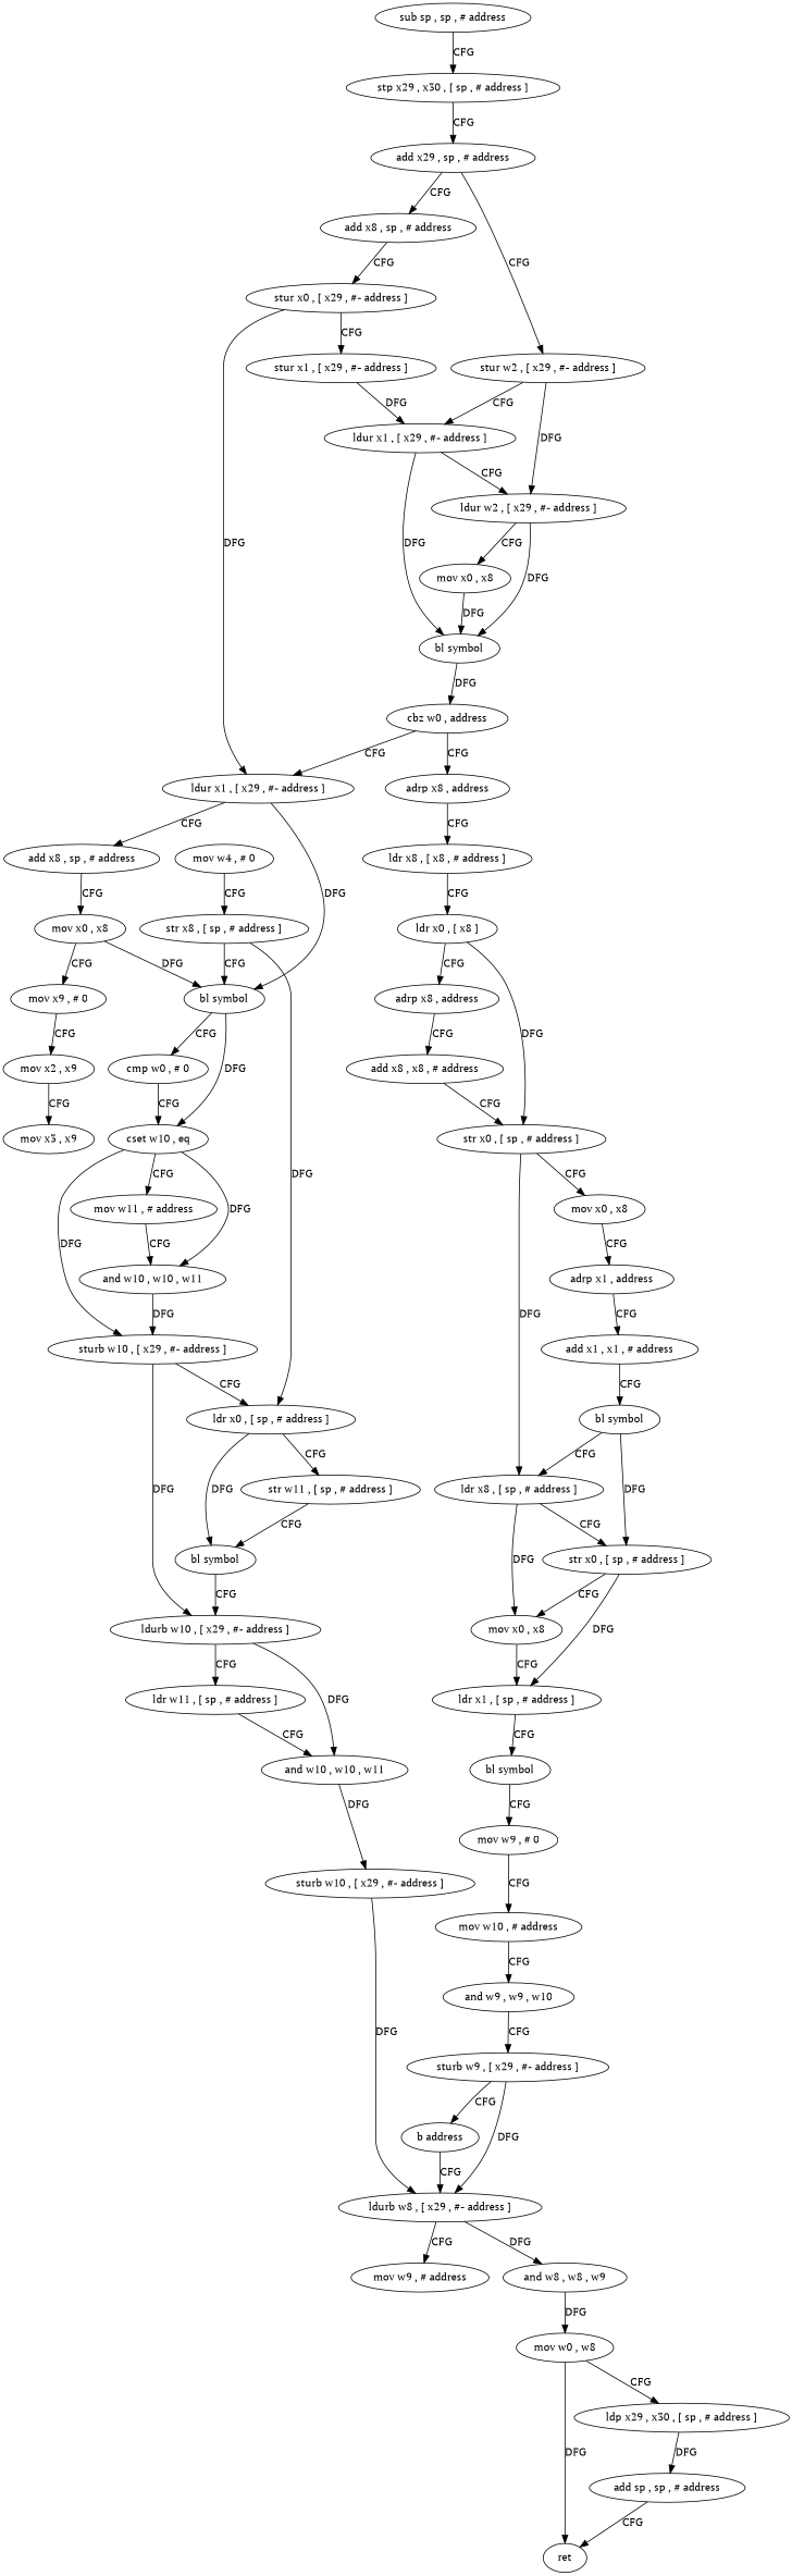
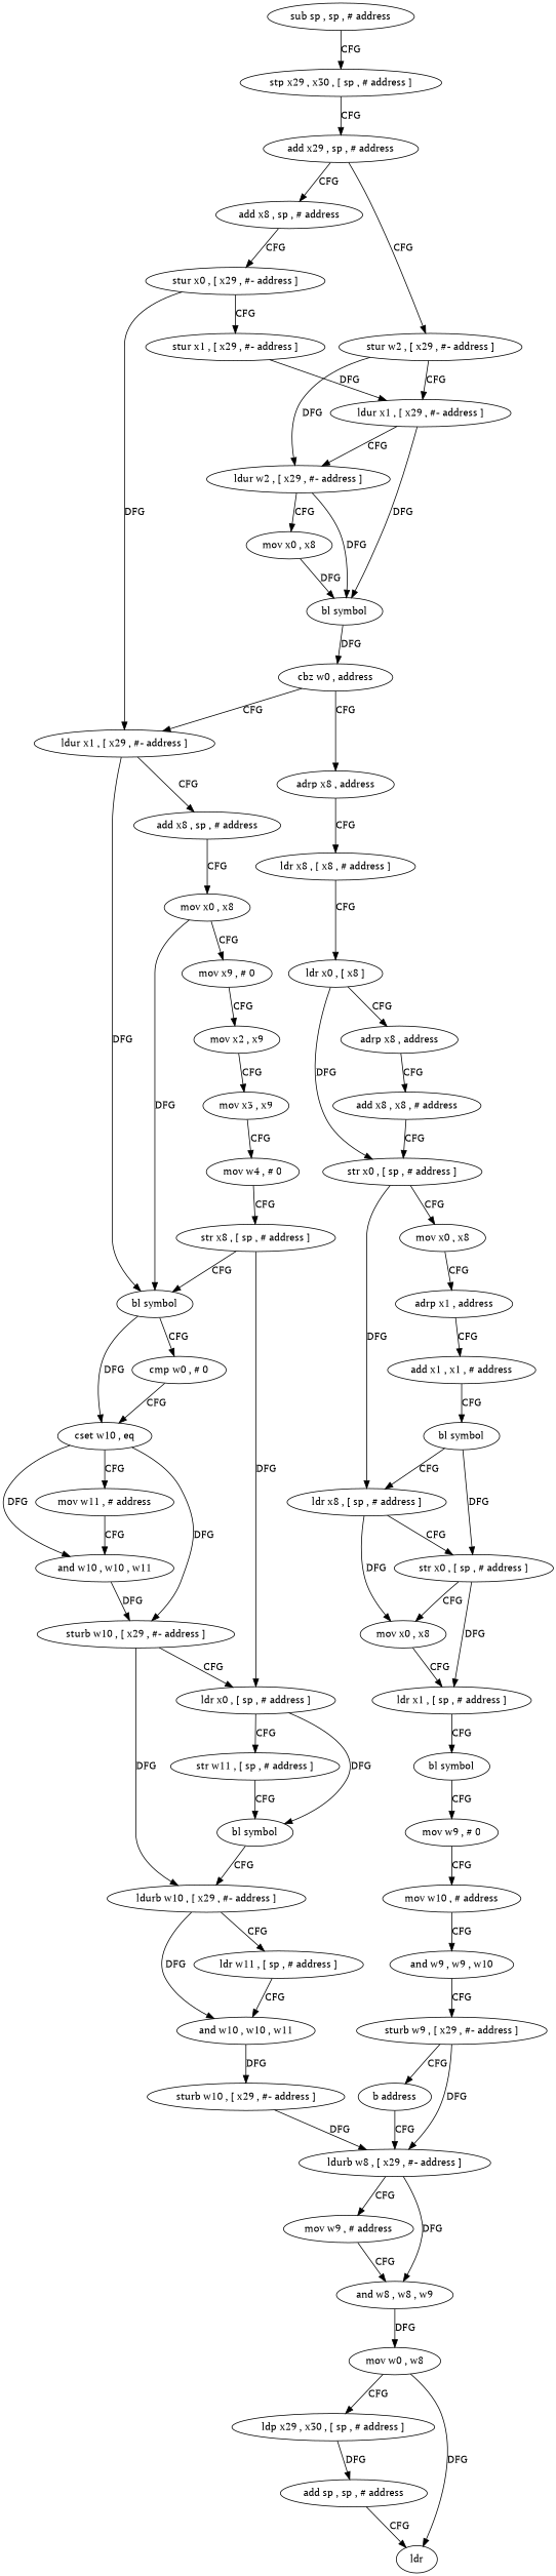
  digraph {
    fontname="PT Serif"
    node [fontname="PT Serif"]
    edge [fontname="PT Serif"]
    n1 [label="sub sp , sp , # address"]
    n2 [label="stp x29 , x30 , [ sp , # address ]"]
    n3 [label="add x29 , sp , # address"]
    n4 [label="add x8 , sp , # address"]
    n5 [label="stur w2 , [ x29 , #- address ]"]
    n6 [label="stur x0 , [ x29 , #- address ]"]
    n7 [label="stur x1 , [ x29 , #- address ]"]
    n8 [label="ldur x1 , [ x29 , #- address ]"]
    n9 [label="ldur x1 , [ x29 , #- address ]"]
    n10 [label="add x8 , sp , # address"]
    n11 [label="bl symbol"]
    n12 [label="ldur w2 , [ x29 , #- address ]"]
    n13 [label="bl symbol"]
    n14 [label="mov x0 , x8"]
    n15 [label="cbz w0 , address"]
    n16 [label="adrp x8 , address"]
    n17 [label="ldr x8 , [ x8 , # address ]"]
    n18 [label="mov x0 , x8"]
    n19 [label="cmp w0 , # 0"]
    n20 [label="cset w10 , eq"]
    n21 [label="ldr x0 , [ x8 ]"]
    n22 [label="mov x9 , # 0"]
    n23 [label="mov x2 , x9"]
    n24 [label="mov x3 , x9"]
    n25 [label="mov w4 , # 0"]
    n26 [label="str x8 , [ sp , # address ]"]
    n27 [label="ldr x0 , [ sp , # address ]"]
    n28 [label="str w11 , [ sp , # address ]"]
    n29 [label="bl symbol"]
    n30 [label="mov w11 , # address"]
    n31 [label="and w10 , w10 , w11"]
    n32 [label="sturb w10 , [ x29 , #- address ]"]
    n33 [label="ldurb w10 , [ x29 , #- address ]"]
    n34 [label="ldr w11 , [ sp , # address ]"]
    n35 [label="and w10 , w10 , w11"]
    n36 [label="sturb w10 , [ x29 , #- address ]"]
    n37 [label="ldurb w8 , [ x29 , #- address ]"]
    n38 [label="mov w9 , # address"]
    n39 [label="and w8 , w8 , w9"]
    n40 [label="mov w0 , w8"]
    n41 [label="adrp x8 , address"]
    n42 [label="str x0 , [ sp , # address ]"]
    n43 [label="add x8 , x8 , # address"]
    n44 [label="mov x0 , x8"]
    n45 [label="ldr x8 , [ sp , # address ]"]
    n46 [label="adrp x1 , address"]
    n47 [label="str x0 , [ sp , # address ]"]
    n48 [label="mov x0 , x8"]
    n49 [label="add x1 , x1 , # address"]
    n50 [label="bl symbol"]
    n51 [label="ldr x1 , [ sp , # address ]"]
    n52 [label="bl symbol"]
    n53 [label="mov w9 , # 0"]
    n54 [label="mov w10 , # address"]
    n55 [label="and w9 , w9 , w10"]
    n56 [label="sturb w9 , [ x29 , #- address ]"]
    n57 [label="b address"]
    n58 [label="ldp x29 , x30 , [ sp , # address ]"]
-   n59 [label=ret]
+   n59 [label=ldr]
    n60 [label="add sp , sp , # address"]
    n1 -> n2 [label=CFG]
    n2 -> n3 [label=CFG]
    n3 -> n4 [label=CFG]
    n3 -> n5 [label=CFG]
    n4 -> n6 [label=CFG]
    n5 -> n9 [label=CFG]
    n5 -> n12 [label=DFG]
    n6 -> n7 [label=CFG]
    n6 -> n8 [label=DFG]
    n7 -> n9 [label=DFG]
    n8 -> n10 [label=CFG]
    n8 -> n11 [label=DFG]
    n9 -> n12 [label=CFG]
    n9 -> n13 [label=DFG]
    n10 -> n18 [label=CFG]
    n11 -> n19 [label=CFG]
    n11 -> n20 [label=DFG]
    n12 -> n13 [label=DFG]
    n12 -> n14 [label=CFG]
    n13 -> n15 [label=DFG]
    n14 -> n13 [label=DFG]
    n15 -> n8 [label=CFG]
    n15 -> n16 [label=CFG]
    n16 -> n17 [label=CFG]
    n17 -> n21 [label=CFG]
    n18 -> n11 [label=DFG]
    n18 -> n22 [label=CFG]
    n19 -> n20 [label=CFG]
    n20 -> n30 [label=CFG]
    n20 -> n31 [label=DFG]
    n20 -> n32 [label=DFG]
    n21 -> n41 [label=CFG]
    n21 -> n42 [label=DFG]
    n22 -> n23 [label=CFG]
    n23 -> n24 [label=CFG]
+   n24 -> n25 [label=CFG]
    n25 -> n26 [label=CFG]
    n26 -> n11 [label=CFG]
    n26 -> n27 [label=DFG]
    n27 -> n28 [label=CFG]
    n27 -> n29 [label=DFG]
    n28 -> n29 [label=CFG]
    n29 -> n33 [label=CFG]
    n30 -> n31 [label=CFG]
    n31 -> n32 [label=DFG]
    n32 -> n27 [label=CFG]
    n32 -> n33 [label=DFG]
    n33 -> n34 [label=CFG]
    n33 -> n35 [label=DFG]
    n34 -> n35 [label=CFG]
    n35 -> n36 [label=DFG]
    n36 -> n37 [label=DFG]
    n37 -> n38 [label=CFG]
    n37 -> n39 [label=DFG]
+   n38 -> n39 [label=CFG]
    n39 -> n40 [label=DFG]
    n40 -> n58 [label=CFG]
    n40 -> n59 [label=DFG]
    n41 -> n43 [label=CFG]
    n42 -> n44 [label=CFG]
    n42 -> n45 [label=DFG]
    n43 -> n42 [label=CFG]
    n44 -> n46 [label=CFG]
    n45 -> n47 [label=CFG]
    n45 -> n48 [label=DFG]
    n46 -> n49 [label=CFG]
    n47 -> n48 [label=CFG]
    n47 -> n51 [label=DFG]
    n48 -> n51 [label=CFG]
    n49 -> n50 [label=CFG]
    n50 -> n45 [label=CFG]
    n50 -> n47 [label=DFG]
    n51 -> n52 [label=CFG]
    n52 -> n53 [label=CFG]
    n53 -> n54 [label=CFG]
    n54 -> n55 [label=CFG]
    n55 -> n56 [label=CFG]
    n56 -> n37 [label=DFG]
    n56 -> n57 [label=CFG]
    n57 -> n37 [label=CFG]
    n58 -> n60 [label=DFG]
    n60 -> n59 [label=CFG]
  }
